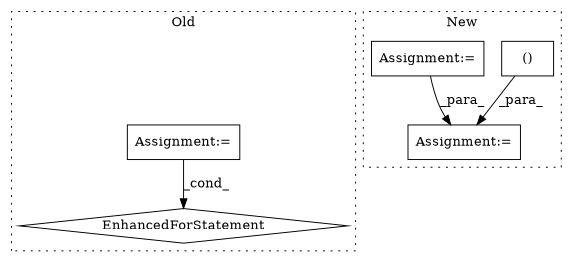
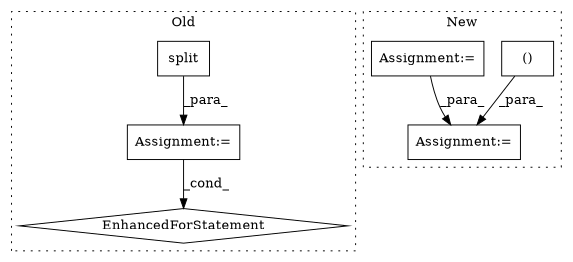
  digraph {
    node [a=7 shape=box]
+   n1 [a=32 l="6,1" label=split s="723,758"]
    n2 [l="73,2" label="Assignment:=" s="627,759"]
    n3 [a=70 l="53,3" label=EnhancedForStatement s="855,954" shape=diamond]
    n4 [a=106 l=31 label="()" s=1148]
    n5 [l=1 label="Assignment:=" s=1244]
    n6 [l=6 label="Assignment:=" s=1198]
    subgraph cluster_1 {
      label=Old
      style=dotted
+     n1
      n2
      n3
    }
    subgraph cluster_2 {
      label=New
      style=dotted
      n4
      n5
      n6
    }
+   n1 -> n2 [label=_para_]
    n2 -> n3 [label=_cond_]
    n4 -> n5 [label=_para_]
    n6 -> n5 [label=_para_]
  }
